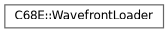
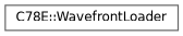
  digraph {
    rankdir=LR
    fontname="DejaVu Sans"
-   n1 [color=grey40 fillcolor=white fontname="DejaVu Sans" fontsize=10 height=0.2 label="C68E::WavefrontLoader" shape=box style=filled width=0.4]
+   n1 [color=grey40 fillcolor=white fontname="DejaVu Sans" fontsize=10 height=0.2 label="C78E::WavefrontLoader" shape=box style=filled width=0.4]
  }
